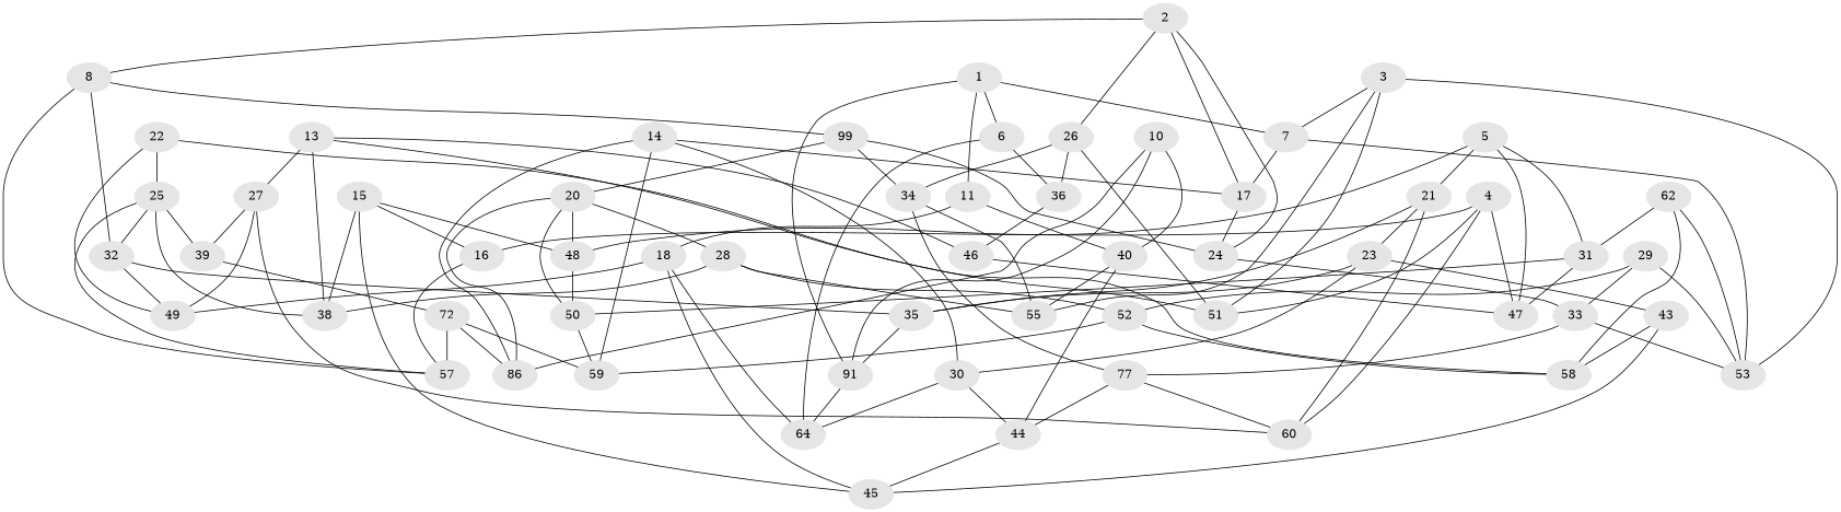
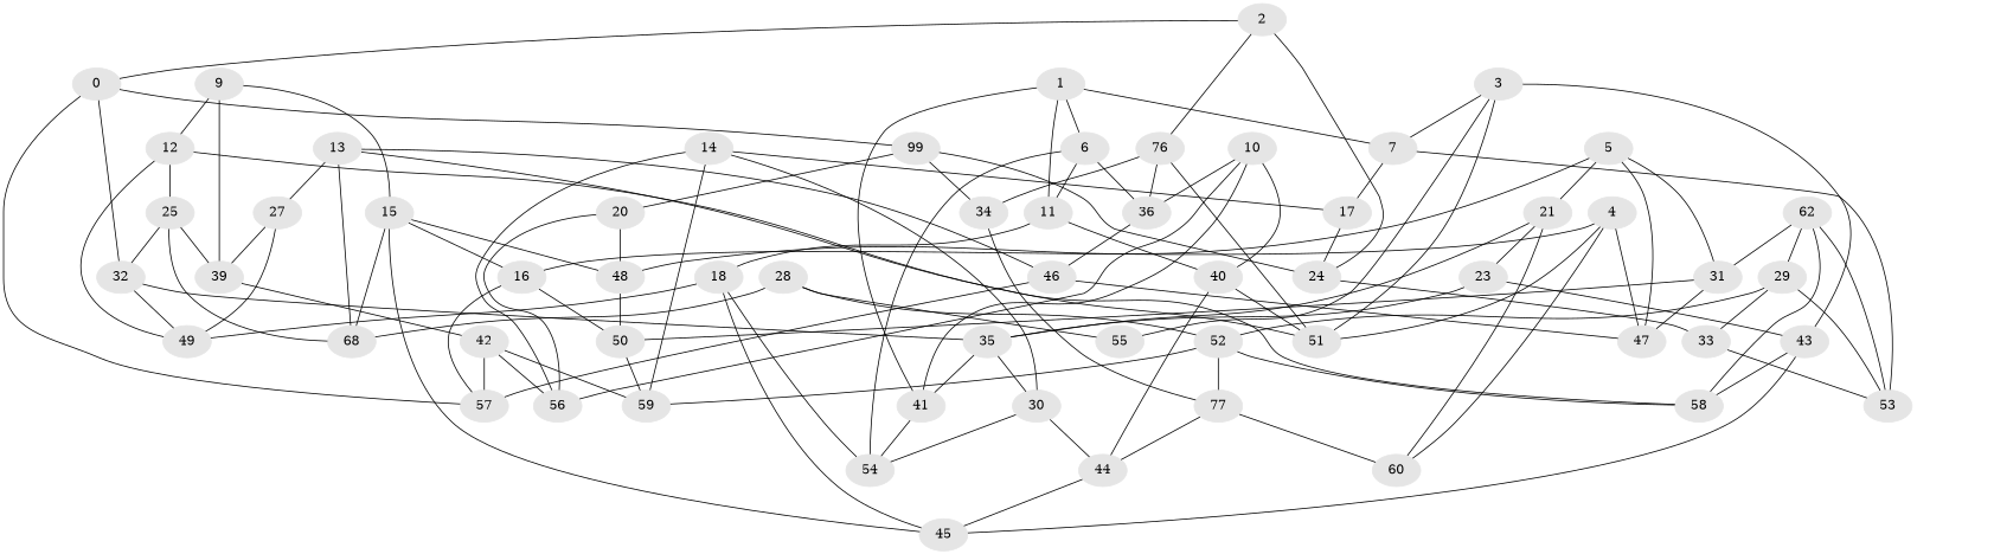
  graph {
    node [color=gray90 style=filled]
    1
    6
    7
    11
-   41 [label=91]
+   41
    36
-   54 [label=64]
+   54
    17
    53
    40
    18
    2
-   8
+   8 [label=0]
    24
-   26
+   26 [label=76]
    n16 [label=99]
    32
    57
    33
    51
    34
    3
    43
    55
    58
    45
    4
    16
    47
    60
    50
    5
    21
    31
    48
    23
    35
    46
    20
    49
+   9
    15
-   22
+   22 [label=12]
    39
-   38
+   38 [label=68]
    25
-   42 [label=72]
+   42
    10
-   56 [label=86]
+   56
    44
    n51 [label=62]
    29
    52
    13
    27
    14
    30
    59
    28
    n60 [label=77]
    1 -- 6
    1 -- 7
    1 -- 11
    1 -- 41
+   6 -- 11
    6 -- 36
    6 -- 54
    7 -- 17
    7 -- 53
    11 -- 40
    11 -- 18
    41 -- 54
    36 -- 46
    17 -- 24
-   40 -- 55
+   40 -- 51
    40 -- 44
    18 -- 54
    18 -- 45
    18 -- 49
-   2 -- 17
    2 -- 8
    2 -- 24
    2 -- 26
    8 -- n16
    8 -- 32
    8 -- 57
    24 -- 33
    26 -- 36
    26 -- 51
    26 -- 34
    n16 -- 24
    n16 -- 34
    n16 -- 20
    32 -- 35
    32 -- 49
    33 -- 53
-   33 -- n60
-   34 -- 55
+   52 -- n60
    34 -- n60
    3 -- 7
    3 -- 51
-   3 -- 53
+   3 -- 43
    3 -- 55
    43 -- 58
    43 -- 45
    4 -- 51
    4 -- 16
    4 -- 47
    4 -- 60
    16 -- 57
-   20 -- 50
+   16 -- 50
    50 -- 59
    5 -- 47
    5 -- 21
    5 -- 31
    5 -- 48
    21 -- 60
    21 -- 23
    21 -- 35
    31 -- 47
    31 -- 50
    48 -- 50
    23 -- 43
    23 -- 35
-   23 -- 30
+   35 -- 30
    35 -- 41
-   25 -- 57
+   46 -- 57
    46 -- 47
    20 -- 48
    20 -- 56
-   20 -- 28
+   9 -- 15
+   9 -- 22
+   9 -- 39
    15 -- 45
    15 -- 16
    15 -- 48
    15 -- 38
    22 -- 51
    22 -- 49
    22 -- 25
    39 -- 42
    25 -- 32
    25 -- 39
    25 -- 38
    42 -- 57
    42 -- 56
    42 -- 59
    10 -- 41
+   10 -- 36
    10 -- 40
    10 -- 56
    44 -- 45
    n51 -- 53
    n51 -- 58
    n51 -- 31
+   n51 -- 29
    29 -- 53
    29 -- 33
    29 -- 52
    52 -- 58
    52 -- 59
    13 -- 58
    13 -- 46
    13 -- 38
    13 -- 27
-   27 -- 60
    27 -- 49
    27 -- 39
    14 -- 17
    14 -- 56
    14 -- 30
    14 -- 59
    30 -- 54
    30 -- 44
    28 -- 55
    28 -- 38
    28 -- 52
    n60 -- 60
    n60 -- 44
  }
